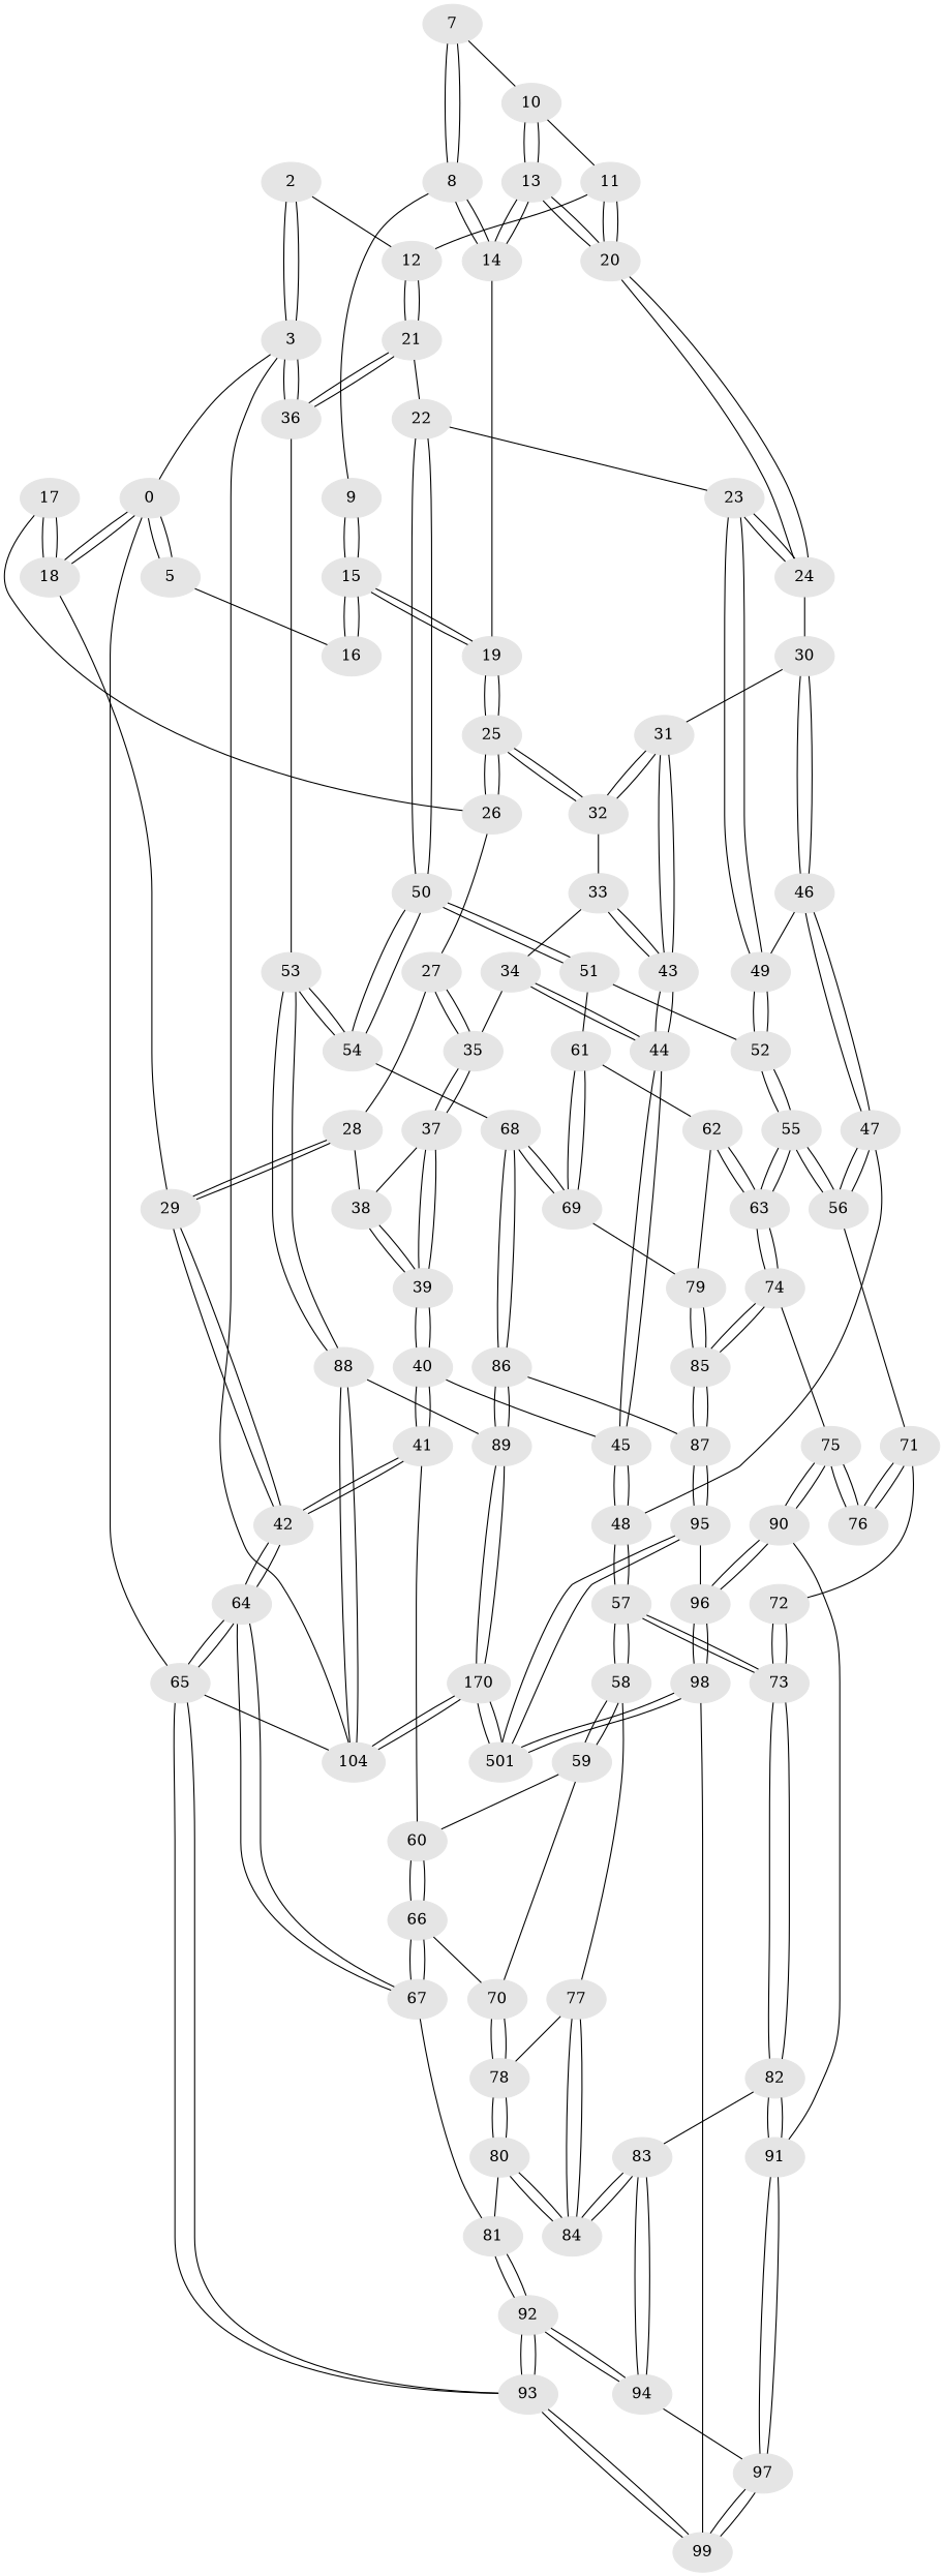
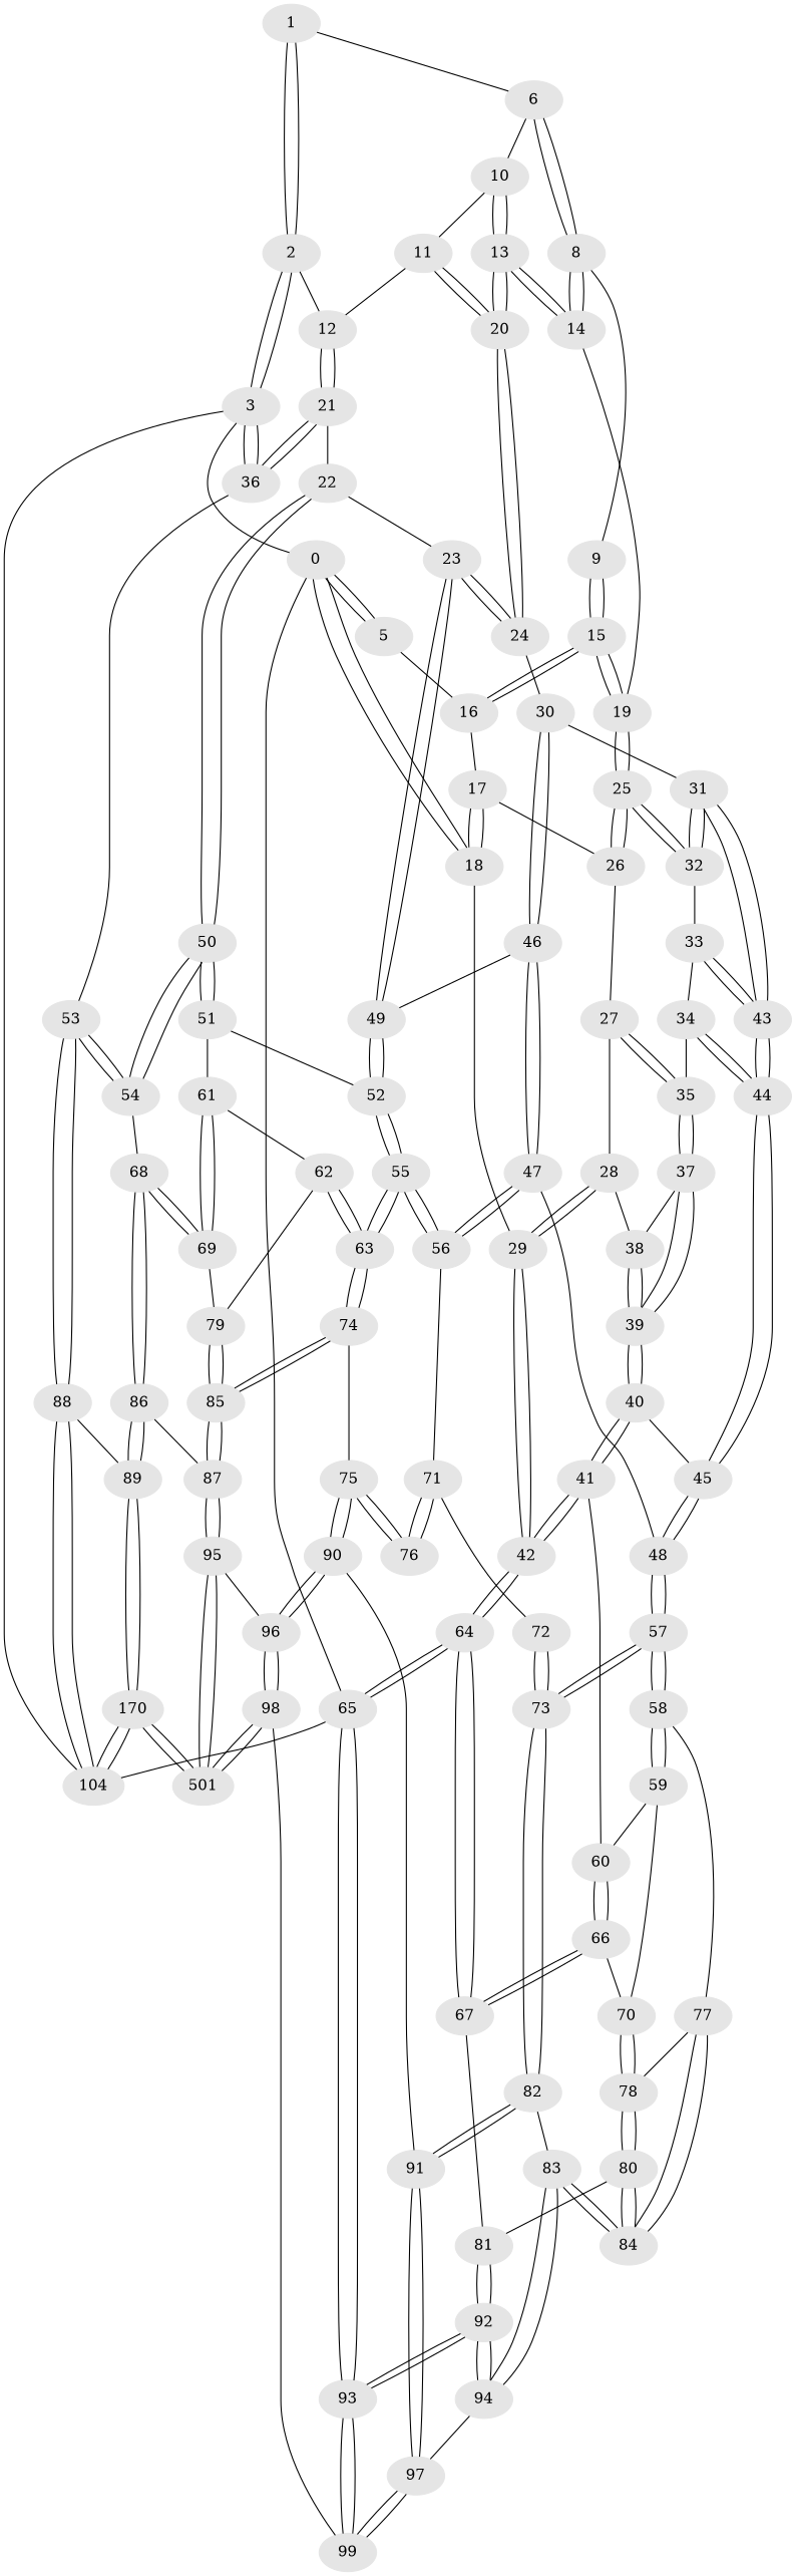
  graph {
    node [color=gray90 style=filled]
+   1
    2
-   7
+   7 [label=6]
    3
    12
    8
    10
    n8 [label=0]
    36
    n10 [label=104]
    21
    5
    18
    65
    53
    16
    29
    93
    17
    9
    15
    14
    11
    13
    19
    20
    24
    22
    25
    26
    27
    42
    32
    30
    23
    50
    49
    51
    54
    52
    31
    46
    33
    28
    35
    38
    37
    39
    64
    43
    47
    44
    34
    45
    88
    40
    41
    60
    48
    66
    67
    57
    56
    71
    58
    73
    55
    61
    68
    62
    69
    63
    89
    86
    74
    72
    76
    59
    77
    82
    70
    78
    84
    79
    85
    75
    81
    99
    92
    87
    80
    83
    91
    90
    96
    94
    97
    95
    n99 [label=170]
    n100 [label=501]
    98
+   1 -- 2
+   1 -- 2
+   1 -- 7
    2 -- 3
    2 -- 3
    2 -- 12
    7 -- 8
    7 -- 8
    7 -- 10
    3 -- n8
    3 -- 36
    3 -- 36
    3 -- n10
    12 -- 21
    12 -- 21
    8 -- 9
    8 -- 14
    8 -- 14
    10 -- 11
    10 -- 13
    10 -- 13
    n8 -- 5
    n8 -- 5
    n8 -- 18
    n8 -- 18
    n8 -- 65
    36 -- 53
    21 -- 36
    21 -- 36
    21 -- 22
    5 -- 16
    18 -- 29
    65 -- n10
    65 -- 93
    65 -- 93
    53 -- 54
    53 -- 54
    53 -- 88
    53 -- 88
+   16 -- 17
    29 -- 42
    29 -- 42
    93 -- 99
    93 -- 99
    17 -- 18
    17 -- 18
    17 -- 26
    9 -- 15
    9 -- 15
    15 -- 16
    15 -- 16
    15 -- 19
    15 -- 19
    14 -- 19
    11 -- 12
    11 -- 20
    11 -- 20
    13 -- 14
    13 -- 14
    13 -- 20
    13 -- 20
    19 -- 25
    19 -- 25
    20 -- 24
    20 -- 24
    24 -- 30
    22 -- 23
    22 -- 50
    22 -- 50
    25 -- 26
    25 -- 26
    25 -- 32
    25 -- 32
    26 -- 27
    27 -- 28
    27 -- 35
    27 -- 35
    42 -- 64
    42 -- 64
    32 -- 33
    30 -- 31
    30 -- 46
    30 -- 46
    23 -- 24
    23 -- 24
    23 -- 49
    23 -- 49
    50 -- 51
    50 -- 51
    50 -- 54
    50 -- 54
    49 -- 52
    49 -- 52
    51 -- 52
    51 -- 61
    54 -- 68
    52 -- 55
    52 -- 55
    31 -- 32
    31 -- 32
    31 -- 43
    31 -- 43
    46 -- 49
    46 -- 47
    46 -- 47
    33 -- 43
    33 -- 43
    33 -- 34
    28 -- 29
    28 -- 29
    28 -- 38
    35 -- 37
    35 -- 37
    38 -- 39
    38 -- 39
    37 -- 38
    37 -- 39
    37 -- 39
    39 -- 40
    39 -- 40
    64 -- 65
    64 -- 65
    64 -- 67
    64 -- 67
    43 -- 44
    43 -- 44
    47 -- 48
    47 -- 56
    47 -- 56
    44 -- 45
    44 -- 45
    34 -- 35
    34 -- 44
    34 -- 44
    45 -- 48
    45 -- 48
    88 -- n10
    88 -- n10
    88 -- 89
    40 -- 45
    40 -- 41
    40 -- 41
    41 -- 42
    41 -- 42
    41 -- 60
    60 -- 66
    60 -- 66
    48 -- 57
    48 -- 57
    66 -- 67
    66 -- 67
    66 -- 70
    67 -- 81
    57 -- 58
    57 -- 58
    57 -- 73
    57 -- 73
    56 -- 71
    71 -- 72
    71 -- 76
    71 -- 76
    58 -- 59
    58 -- 59
    58 -- 77
    73 -- 82
    73 -- 82
    55 -- 56
    55 -- 56
    55 -- 63
    55 -- 63
    61 -- 62
    61 -- 69
    61 -- 69
    68 -- 69
    68 -- 69
    68 -- 86
    68 -- 86
    62 -- 63
    62 -- 63
    62 -- 79
    69 -- 79
    63 -- 74
    63 -- 74
    89 -- n99
    89 -- n99
    86 -- 89
    86 -- 89
    86 -- 87
    74 -- 85
    74 -- 85
    74 -- 75
    72 -- 73
    72 -- 73
    59 -- 60
    59 -- 70
    77 -- 78
    77 -- 84
    77 -- 84
    82 -- 83
    82 -- 91
    82 -- 91
    70 -- 78
    70 -- 78
    78 -- 80
    78 -- 80
    79 -- 85
    79 -- 85
    85 -- 87
    85 -- 87
    75 -- 76
    75 -- 76
    75 -- 90
    75 -- 90
    81 -- 92
    81 -- 92
    92 -- 93
    92 -- 93
    92 -- 94
    92 -- 94
    87 -- 95
    87 -- 95
    80 -- 84
    80 -- 84
    80 -- 81
    83 -- 84
    83 -- 84
    83 -- 94
    83 -- 94
    91 -- 97
    91 -- 97
    90 -- 91
    90 -- 96
    90 -- 96
    96 -- 98
    96 -- 98
    94 -- 97
    97 -- 99
    97 -- 99
    95 -- 96
    95 -- n100
    95 -- n100
    n99 -- n10
    n99 -- n10
    n99 -- n100
    n99 -- n100
    98 -- 99
    98 -- n100
    98 -- n100
  }
